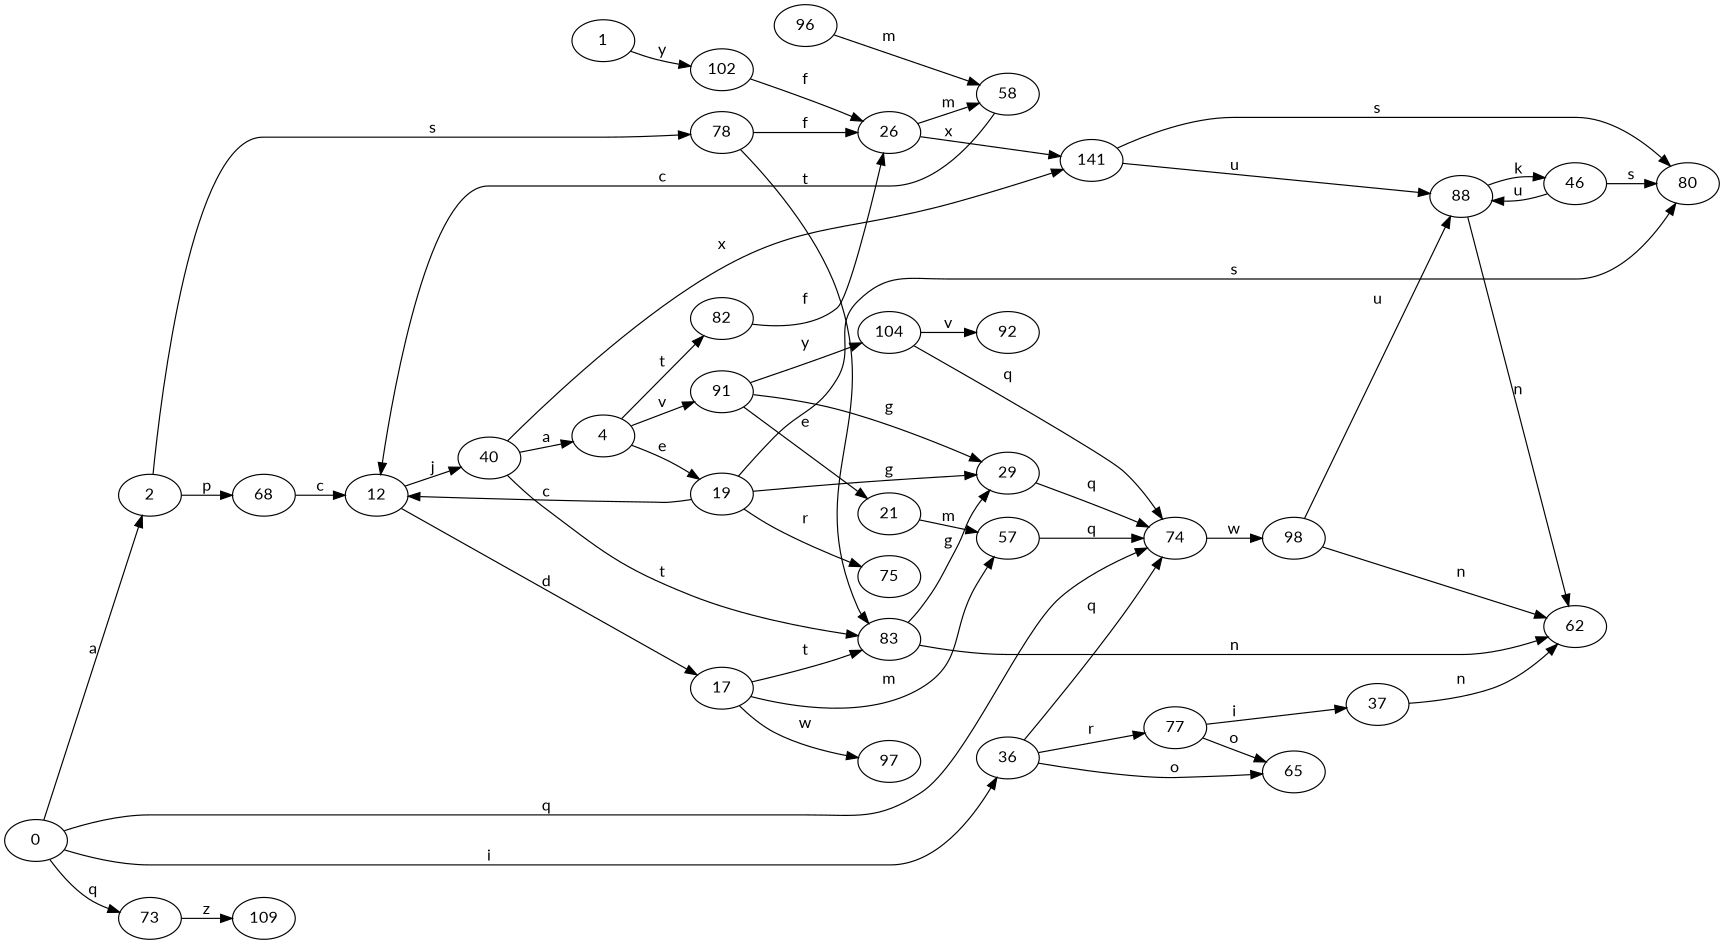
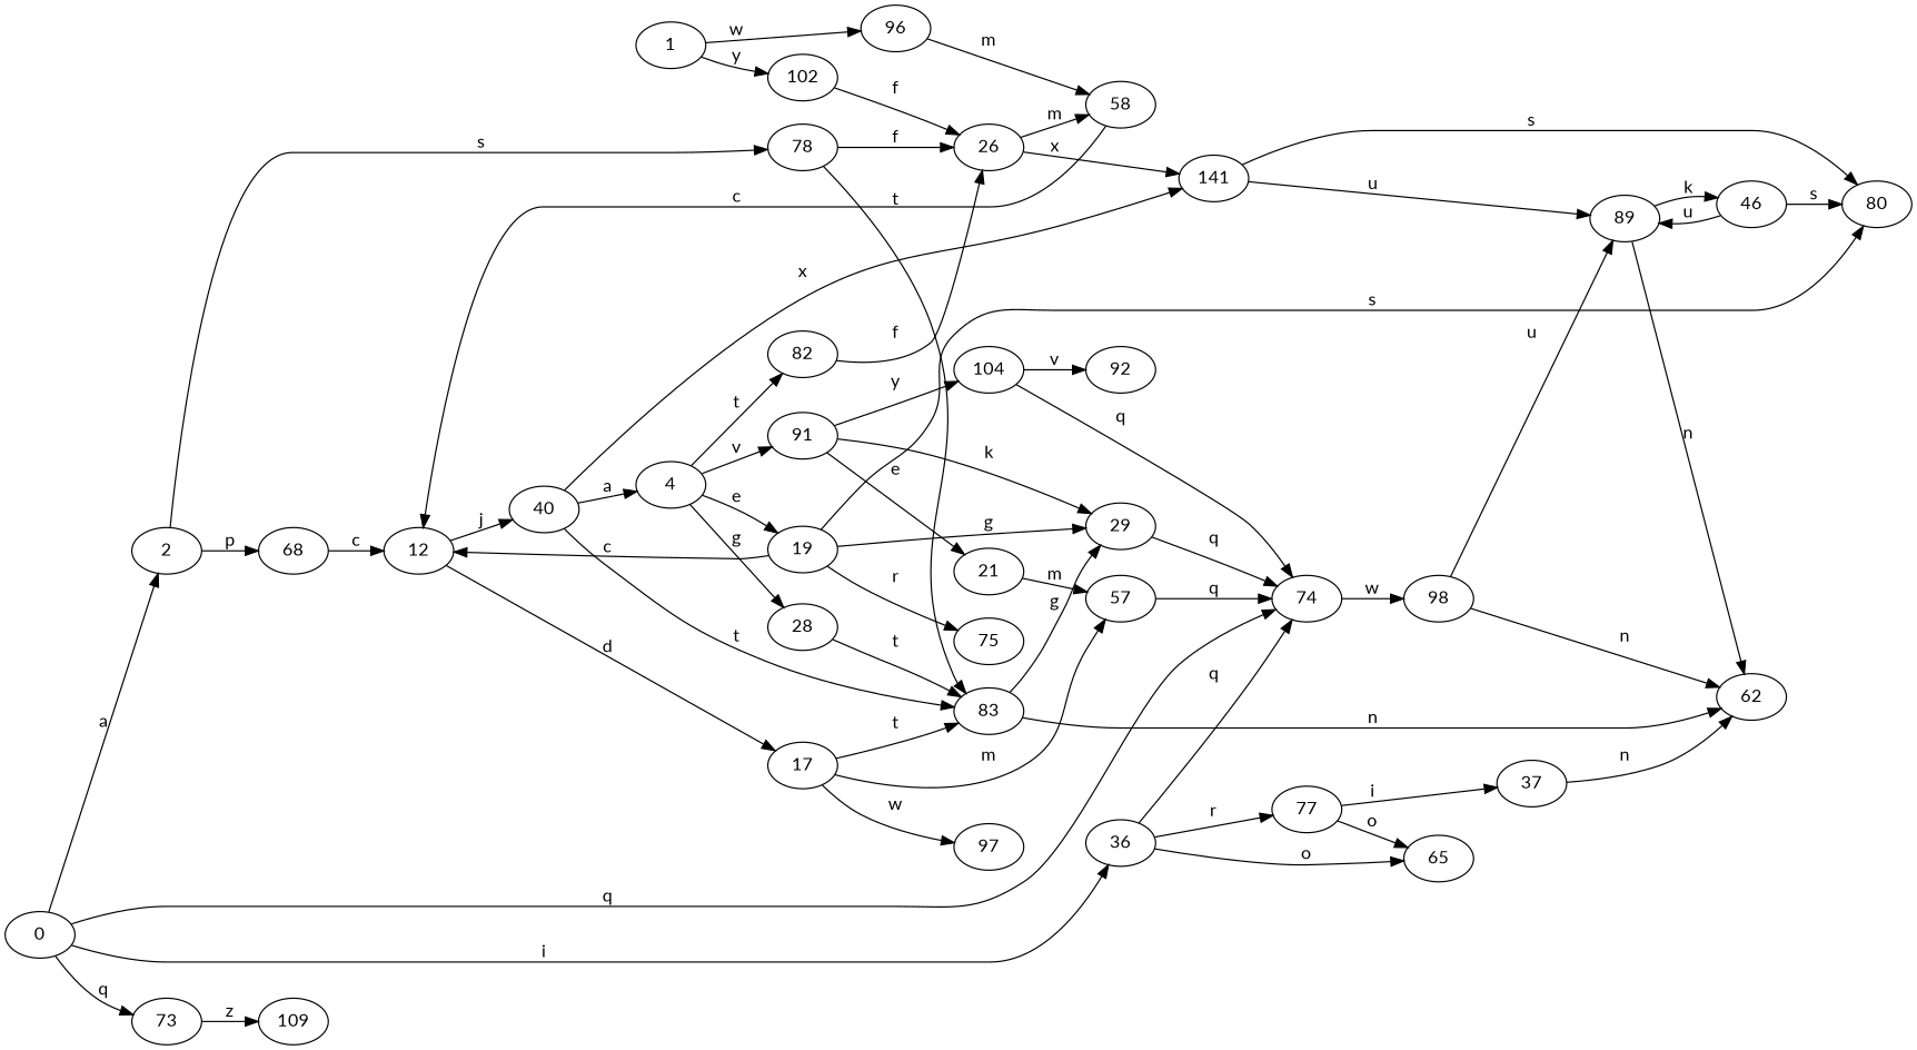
  strict digraph {
    fontname=Lato
    rankdir=LR
    node [fontname=Lato]
    edge [fontname=Lato]
    0
    2
    36
    73
    74
    68
    78
    65
    77
    109
    98
    1
    96
    102
    58
    26
    12
    83
    4
    19
+   28
    82
    91
    29
    75
    80
    21
    104
    17
    40
    57
    97
    n33 [label=141]
    62
-   88
+   88 [label=89]
    37
    46
    92
    0 -> 2 [label=a]
    0 -> 36 [label=i]
    0 -> 73 [label=q]
    0 -> 74 [label=q]
    2 -> 68 [label=p]
    2 -> 78 [label=s]
    36 -> 74 [label=q]
    36 -> 65 [label=o]
    36 -> 77 [label=r]
    73 -> 109 [label=z]
    74 -> 98 [label=w]
    68 -> 12 [label=c]
    78 -> 26 [label=f]
    78 -> 83 [label=t]
    77 -> 65 [label=o]
    77 -> 37 [label=i]
    98 -> 62 [label=n]
    98 -> 88 [label=u]
+   1 -> 96 [label=w]
    1 -> 102 [label=y]
    96 -> 58 [label=m]
    102 -> 26 [label=f]
    58 -> 12 [label=c]
    26 -> 58 [label=m]
    26 -> n33 [label=x]
    12 -> 17 [label=d]
    12 -> 40 [label=j]
    83 -> 29 [label=g]
    83 -> 62 [label=n]
    4 -> 19 [label=e]
+   4 -> 28 [label=g]
    4 -> 82 [label=t]
    4 -> 91 [label=v]
    19 -> 12 [label=c]
    19 -> 29 [label=g]
    19 -> 75 [label=r]
    19 -> 80 [label=s]
+   28 -> 83 [label=t]
    82 -> 26 [label=f]
-   91 -> 29 [label=g]
+   91 -> 29 [label=k]
    91 -> 21 [label=e]
    91 -> 104 [label=y]
    29 -> 74 [label=q]
    21 -> 57 [label=m]
    104 -> 74 [label=q]
    104 -> 92 [label=v]
    17 -> 83 [label=t]
    17 -> 57 [label=m]
    17 -> 97 [label=w]
    40 -> 83 [label=t]
    40 -> 4 [label=a]
    40 -> n33 [label=x]
    57 -> 74 [label=q]
    n33 -> 80 [label=s]
    n33 -> 88 [label=u]
    88 -> 62 [label=n]
    88 -> 46 [label=k]
    37 -> 62 [label=n]
    46 -> 80 [label=s]
    46 -> 88 [label=u]
  }
